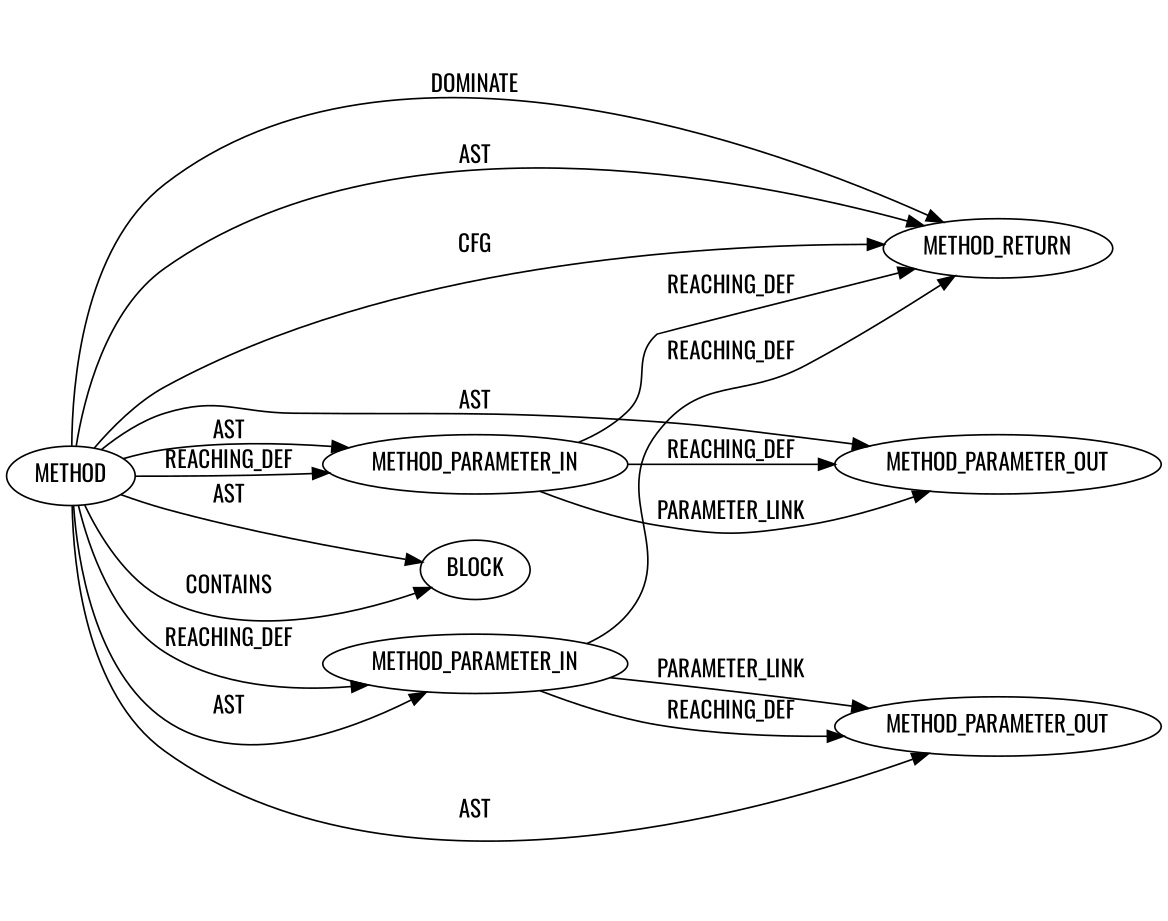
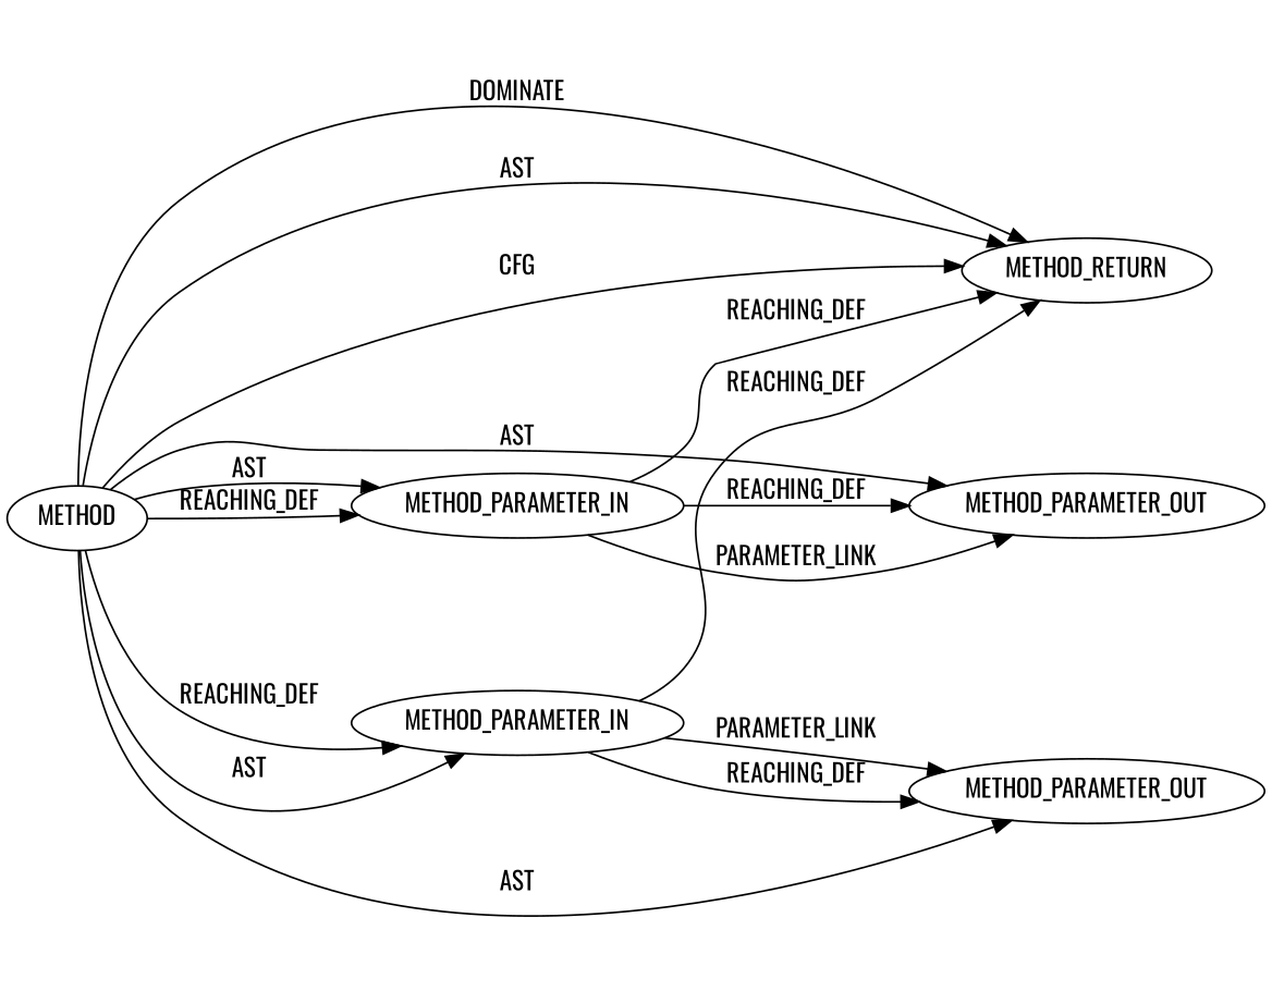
  digraph {
    fontname=Oswald
    rankdir=LR
    node [CODE="<empty>" EVALUATION_STRATEGY=BY_VALUE ORDER=2 TYPE_FULL_NAME=ANY fontname=Oswald IS_VARIADIC=false]
    edge [fontname=Oswald]
    n1 [CODE=RET label=METHOD_RETURN IS_VARIADIC=""]
    n2 [AST_PARENT_FULL_NAME="<global>" AST_PARENT_TYPE=NAMESPACE_BLOCK FILENAME="<empty>" FULL_NAME="<operator>.indirectIndexAccess" IS_EXTERNAL=true NAME="<operator>.indirectIndexAccess" ORDER=0 label=METHOD EVALUATION_STRATEGY="" TYPE_FULL_NAME="" IS_VARIADIC=""]
-   n3 [ARGUMENT_INDEX=1 ORDER=1 label=BLOCK EVALUATION_STRATEGY="" IS_VARIADIC=""]
    n4 [CODE=p2 INDEX=2 NAME=p2 label=METHOD_PARAMETER_OUT]
    n5 [CODE=p1 INDEX=1 NAME=p1 ORDER=1 label=METHOD_PARAMETER_IN]
    n6 [CODE=p1 INDEX=1 NAME=p1 ORDER=1 label=METHOD_PARAMETER_OUT]
    n7 [CODE=p2 INDEX=2 NAME=p2 label=METHOD_PARAMETER_IN]
    n2 -> n1 [label=DOMINATE]
    n2 -> n1 [label=AST]
    n2 -> n1 [label=CFG]
-   n2 -> n3 [label=CONTAINS]
-   n2 -> n3 [label=AST]
    n2 -> n4 [label=AST]
    n2 -> n5 [label=REACHING_DEF]
    n2 -> n5 [label=AST]
    n2 -> n6 [label=AST]
    n2 -> n7 [label=REACHING_DEF]
    n2 -> n7 [label=AST]
    n5 -> n1 [VARIABLE=p1 label=REACHING_DEF]
    n5 -> n6 [label=PARAMETER_LINK]
    n5 -> n6 [VARIABLE=p1 label=REACHING_DEF]
    n7 -> n1 [VARIABLE=p2 label=REACHING_DEF]
    n7 -> n4 [VARIABLE=p2 label=REACHING_DEF]
    n7 -> n4 [label=PARAMETER_LINK]
  }
